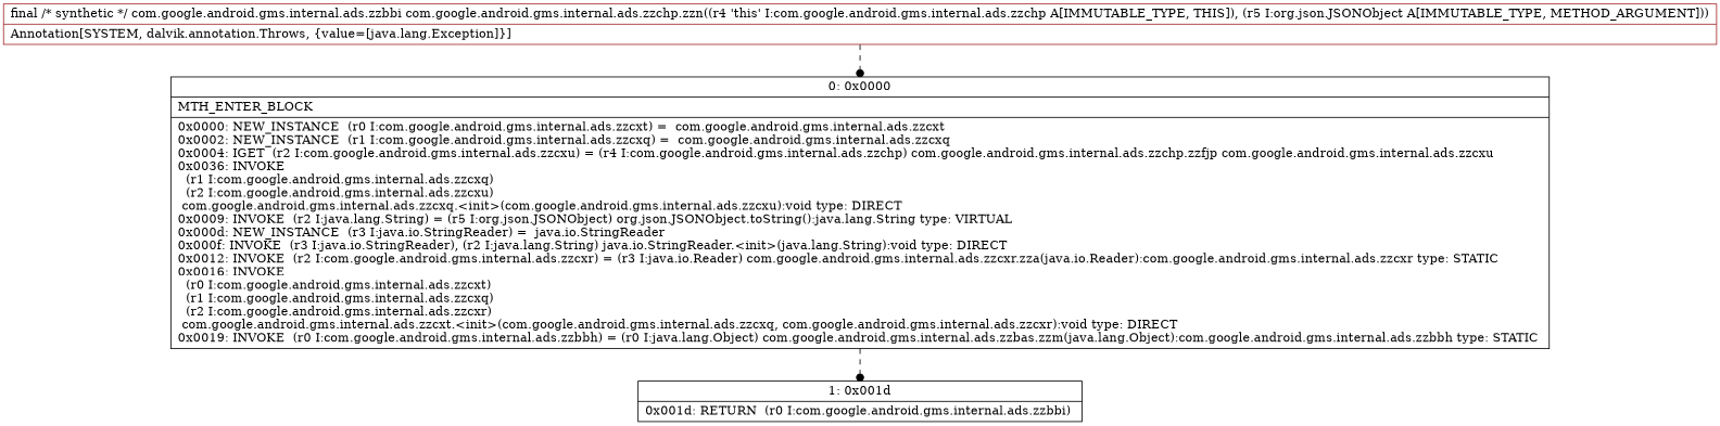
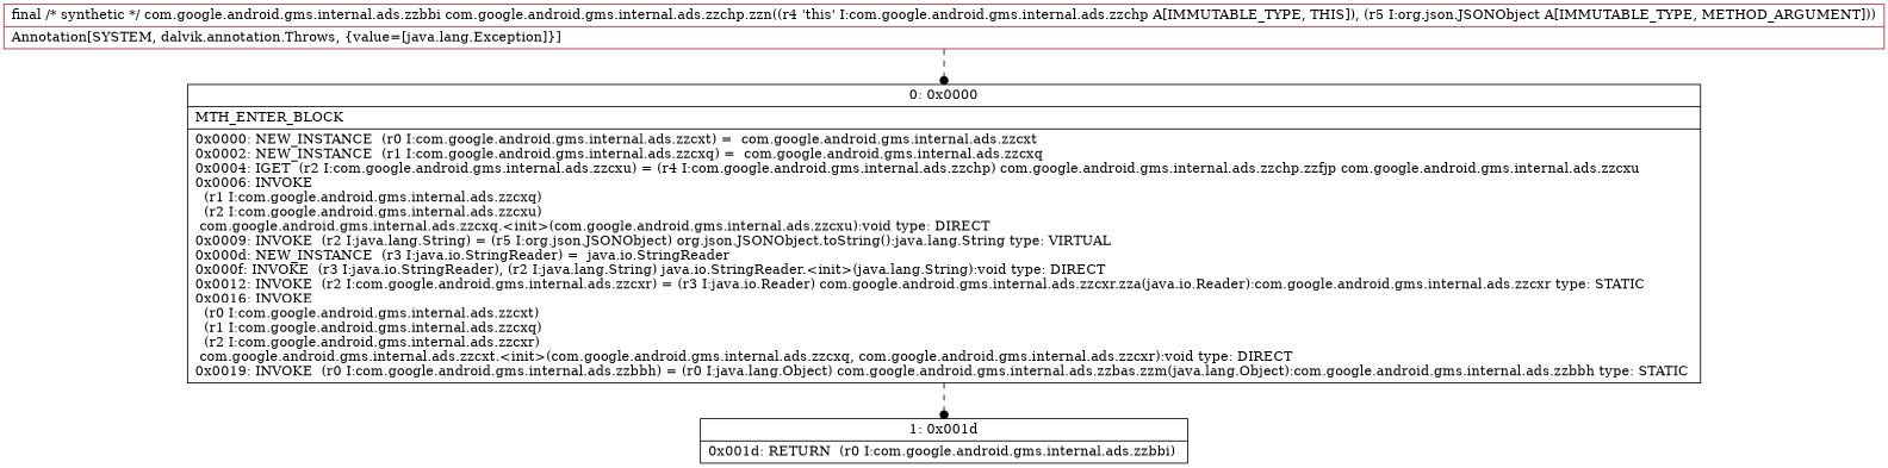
  digraph {
    node [shape=record color=black]
    edge [style=dashed arrowhead=dot]
-   n1 [label="{0\:\ 0x0000|MTH_ENTER_BLOCK\l|0x0000: NEW_INSTANCE  (r0 I:com.google.android.gms.internal.ads.zzcxt) =  com.google.android.gms.internal.ads.zzcxt \l0x0002: NEW_INSTANCE  (r1 I:com.google.android.gms.internal.ads.zzcxq) =  com.google.android.gms.internal.ads.zzcxq \l0x0004: IGET  (r2 I:com.google.android.gms.internal.ads.zzcxu) = (r4 I:com.google.android.gms.internal.ads.zzchp) com.google.android.gms.internal.ads.zzchp.zzfjp com.google.android.gms.internal.ads.zzcxu \l0x0036: INVOKE  \l  (r1 I:com.google.android.gms.internal.ads.zzcxq)\l  (r2 I:com.google.android.gms.internal.ads.zzcxu)\l com.google.android.gms.internal.ads.zzcxq.\<init\>(com.google.android.gms.internal.ads.zzcxu):void type: DIRECT \l0x0009: INVOKE  (r2 I:java.lang.String) = (r5 I:org.json.JSONObject) org.json.JSONObject.toString():java.lang.String type: VIRTUAL \l0x000d: NEW_INSTANCE  (r3 I:java.io.StringReader) =  java.io.StringReader \l0x000f: INVOKE  (r3 I:java.io.StringReader), (r2 I:java.lang.String) java.io.StringReader.\<init\>(java.lang.String):void type: DIRECT \l0x0012: INVOKE  (r2 I:com.google.android.gms.internal.ads.zzcxr) = (r3 I:java.io.Reader) com.google.android.gms.internal.ads.zzcxr.zza(java.io.Reader):com.google.android.gms.internal.ads.zzcxr type: STATIC \l0x0016: INVOKE  \l  (r0 I:com.google.android.gms.internal.ads.zzcxt)\l  (r1 I:com.google.android.gms.internal.ads.zzcxq)\l  (r2 I:com.google.android.gms.internal.ads.zzcxr)\l com.google.android.gms.internal.ads.zzcxt.\<init\>(com.google.android.gms.internal.ads.zzcxq, com.google.android.gms.internal.ads.zzcxr):void type: DIRECT \l0x0019: INVOKE  (r0 I:com.google.android.gms.internal.ads.zzbbh) = (r0 I:java.lang.Object) com.google.android.gms.internal.ads.zzbas.zzm(java.lang.Object):com.google.android.gms.internal.ads.zzbbh type: STATIC \l}"]
+   n1 [label="{0\:\ 0x0000|MTH_ENTER_BLOCK\l|0x0000: NEW_INSTANCE  (r0 I:com.google.android.gms.internal.ads.zzcxt) =  com.google.android.gms.internal.ads.zzcxt \l0x0002: NEW_INSTANCE  (r1 I:com.google.android.gms.internal.ads.zzcxq) =  com.google.android.gms.internal.ads.zzcxq \l0x0004: IGET  (r2 I:com.google.android.gms.internal.ads.zzcxu) = (r4 I:com.google.android.gms.internal.ads.zzchp) com.google.android.gms.internal.ads.zzchp.zzfjp com.google.android.gms.internal.ads.zzcxu \l0x0006: INVOKE  \l  (r1 I:com.google.android.gms.internal.ads.zzcxq)\l  (r2 I:com.google.android.gms.internal.ads.zzcxu)\l com.google.android.gms.internal.ads.zzcxq.\<init\>(com.google.android.gms.internal.ads.zzcxu):void type: DIRECT \l0x0009: INVOKE  (r2 I:java.lang.String) = (r5 I:org.json.JSONObject) org.json.JSONObject.toString():java.lang.String type: VIRTUAL \l0x000d: NEW_INSTANCE  (r3 I:java.io.StringReader) =  java.io.StringReader \l0x000f: INVOKE  (r3 I:java.io.StringReader), (r2 I:java.lang.String) java.io.StringReader.\<init\>(java.lang.String):void type: DIRECT \l0x0012: INVOKE  (r2 I:com.google.android.gms.internal.ads.zzcxr) = (r3 I:java.io.Reader) com.google.android.gms.internal.ads.zzcxr.zza(java.io.Reader):com.google.android.gms.internal.ads.zzcxr type: STATIC \l0x0016: INVOKE  \l  (r0 I:com.google.android.gms.internal.ads.zzcxt)\l  (r1 I:com.google.android.gms.internal.ads.zzcxq)\l  (r2 I:com.google.android.gms.internal.ads.zzcxr)\l com.google.android.gms.internal.ads.zzcxt.\<init\>(com.google.android.gms.internal.ads.zzcxq, com.google.android.gms.internal.ads.zzcxr):void type: DIRECT \l0x0019: INVOKE  (r0 I:com.google.android.gms.internal.ads.zzbbh) = (r0 I:java.lang.Object) com.google.android.gms.internal.ads.zzbas.zzm(java.lang.Object):com.google.android.gms.internal.ads.zzbbh type: STATIC \l}"]
    n2 [label="{1\:\ 0x001d|0x001d: RETURN  (r0 I:com.google.android.gms.internal.ads.zzbbi) \l}"]
    n3 [label="{final \/* synthetic *\/ com.google.android.gms.internal.ads.zzbbi com.google.android.gms.internal.ads.zzchp.zzn((r4 'this' I:com.google.android.gms.internal.ads.zzchp A[IMMUTABLE_TYPE, THIS]), (r5 I:org.json.JSONObject A[IMMUTABLE_TYPE, METHOD_ARGUMENT]))  | Annotation[SYSTEM, dalvik.annotation.Throws, \{value=[java.lang.Exception]\}]\l}" color=brown]
    n1 -> n2
    n3 -> n1
  }
